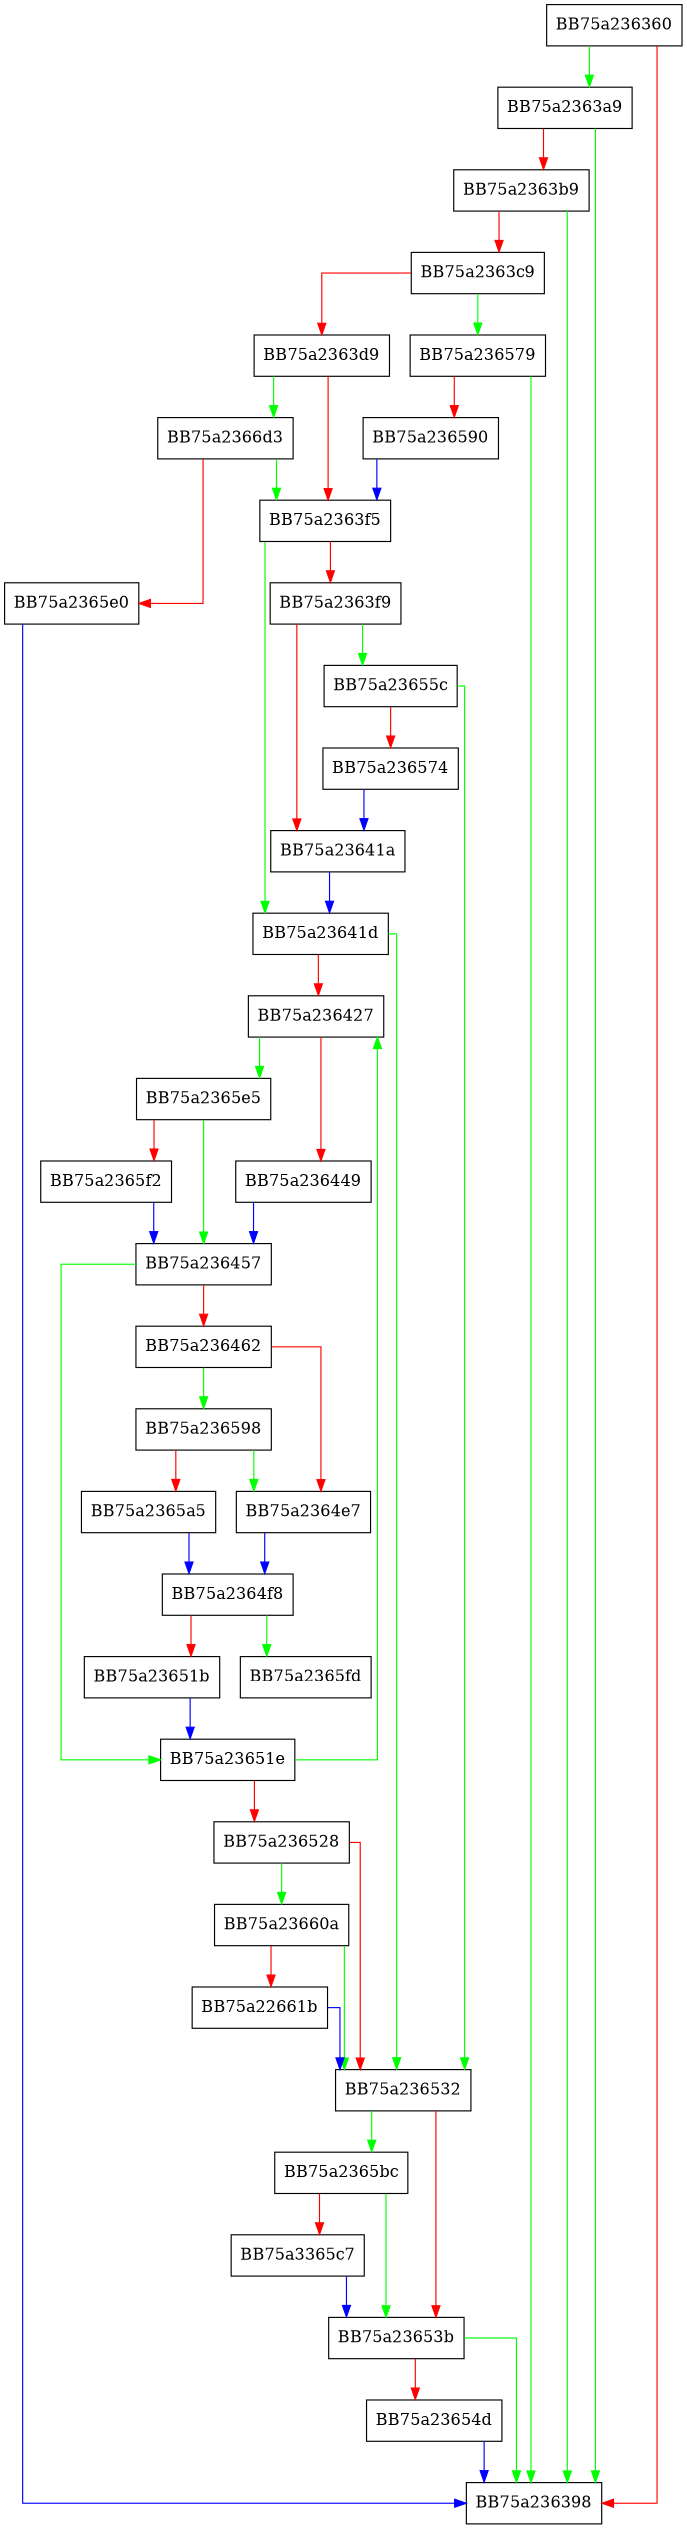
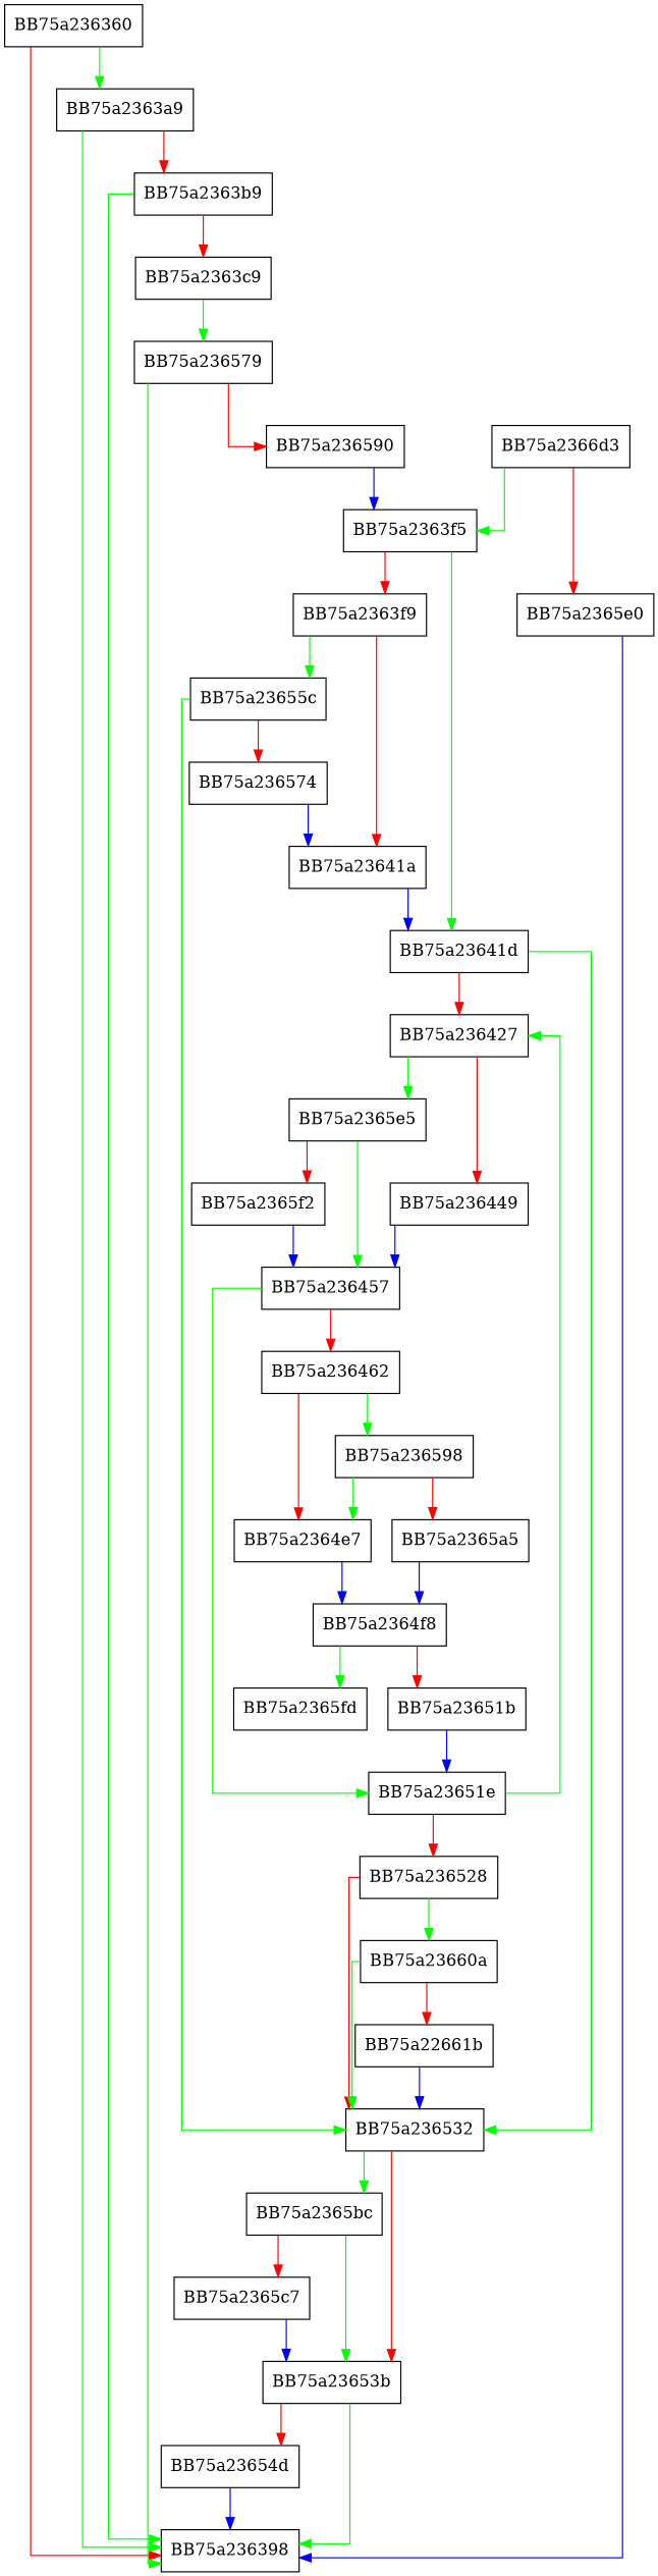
  digraph {
    splines=ortho
    node [shape=box]
    edge [color=green]
    BB75a236360
    BB75a2363a9
    BB75a236398
    BB75a2363b9
    BB75a2363c9
    BB75a236579
-   BB75a2363d9
    BB75a236590
    n9 [label=BB75a2366d3]
    BB75a2363f5
    BB75a2365e0
    BB75a23641d
    BB75a2363f9
    BB75a236532
    BB75a236427
    BB75a23655c
    BB75a23641a
    BB75a2365bc
    BB75a23653b
    BB75a2365e5
    BB75a236449
    BB75a236574
-   BB75a2365c7 [label=BB75a3365c7]
+   BB75a2365c7
    BB75a23654d
    BB75a236457
    BB75a2365f2
    BB75a23651e
    BB75a236462
    BB75a236528
    BB75a236598
    BB75a2364e7
    BB75a23660a
    BB75a2365a5
    BB75a2364f8
    BB75a2365fd
    BB75a23651b
    n37 [label=BB75a22661b]
    BB75a236360 -> BB75a2363a9
    BB75a236360 -> BB75a236398 [color=red]
    BB75a2363a9 -> BB75a236398
    BB75a2363a9 -> BB75a2363b9 [color=red]
    BB75a2363b9 -> BB75a236398
    BB75a2363b9 -> BB75a2363c9 [color=red]
    BB75a2363c9 -> BB75a236579
-   BB75a2363c9 -> BB75a2363d9 [color=red]
    BB75a236579 -> BB75a236398
    BB75a236579 -> BB75a236590 [color=red]
-   BB75a2363d9 -> n9
-   BB75a2363d9 -> BB75a2363f5 [color=red]
    BB75a236590 -> BB75a2363f5 [color=blue]
    n9 -> BB75a2363f5
    n9 -> BB75a2365e0 [color=red]
    BB75a2363f5 -> BB75a23641d
    BB75a2363f5 -> BB75a2363f9 [color=red]
    BB75a2365e0 -> BB75a236398 [color=blue]
    BB75a23641d -> BB75a236532
    BB75a23641d -> BB75a236427 [color=red]
    BB75a2363f9 -> BB75a23655c
    BB75a2363f9 -> BB75a23641a [color=red]
    BB75a236532 -> BB75a2365bc
    BB75a236532 -> BB75a23653b [color=red]
    BB75a236427 -> BB75a2365e5
    BB75a236427 -> BB75a236449 [color=red]
    BB75a23655c -> BB75a236532
    BB75a23655c -> BB75a236574 [color=red]
    BB75a23641a -> BB75a23641d [color=blue]
    BB75a2365bc -> BB75a23653b
    BB75a2365bc -> BB75a2365c7 [color=red]
    BB75a23653b -> BB75a236398
    BB75a23653b -> BB75a23654d [color=red]
    BB75a2365e5 -> BB75a236457
    BB75a2365e5 -> BB75a2365f2 [color=red]
    BB75a236449 -> BB75a236457 [color=blue]
    BB75a236574 -> BB75a23641a [color=blue]
    BB75a2365c7 -> BB75a23653b [color=blue]
    BB75a23654d -> BB75a236398 [color=blue]
    BB75a236457 -> BB75a23651e
    BB75a236457 -> BB75a236462 [color=red]
    BB75a2365f2 -> BB75a236457 [color=blue]
    BB75a23651e -> BB75a236427
    BB75a23651e -> BB75a236528 [color=red]
    BB75a236462 -> BB75a236598
    BB75a236462 -> BB75a2364e7 [color=red]
    BB75a236528 -> BB75a236532 [color=red]
    BB75a236528 -> BB75a23660a
    BB75a236598 -> BB75a2364e7
    BB75a236598 -> BB75a2365a5 [color=red]
    BB75a2364e7 -> BB75a2364f8 [color=blue]
    BB75a23660a -> BB75a236532
    BB75a23660a -> n37 [color=red]
    BB75a2365a5 -> BB75a2364f8 [color=blue]
    BB75a2364f8 -> BB75a2365fd
    BB75a2364f8 -> BB75a23651b [color=red]
    BB75a23651b -> BB75a23651e [color=blue]
    n37 -> BB75a236532 [color=blue]
  }
